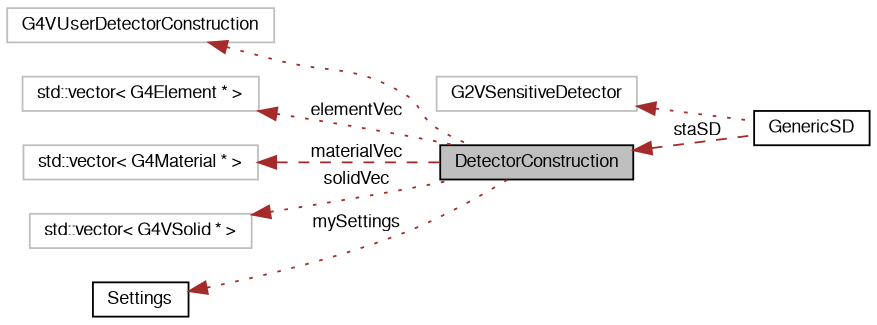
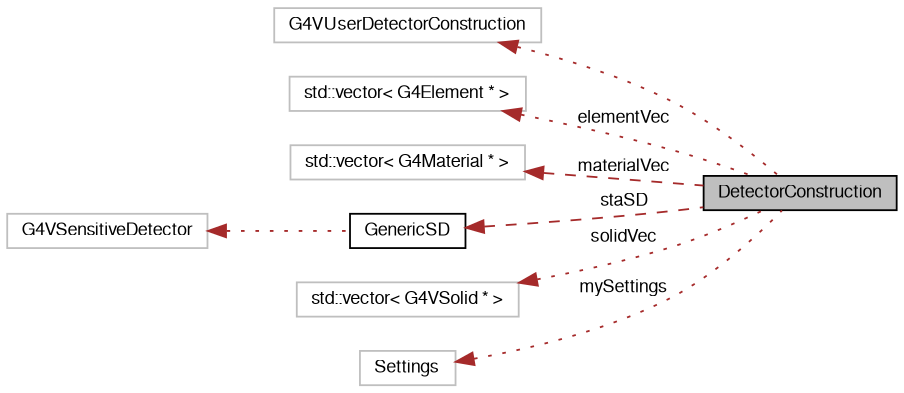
  digraph {
    rankdir=LR
    node [color=grey75 fontname=FreeSans fontsize=10 shape=record]
    edge [color=brown dir=back fontname=FreeSans fontsize=10 labelfontname=FreeSans labelfontsize=10 style=dotted]
    n1 [color=black fillcolor=grey75 fontcolor=black height=0.2 label=DetectorConstruction style=filled width=0.4]
    n2 [height=0.2 label=G4VUserDetectorConstruction width=0.4]
    n3 [height=0.2 label="std::vector\< G4Element * \>" width=0.4]
    n4 [height=0.2 label="std::vector\< G4Material * \>" width=0.4]
    n5 [color=black height=0.2 label=GenericSD width=0.4]
-   n6 [height=0.2 label=G2VSensitiveDetector width=0.4]
+   n6 [height=0.2 label=G4VSensitiveDetector width=0.4]
    n7 [height=0.2 label="std::vector\< G4VSolid * \>" width=0.4]
-   n8 [color=black height=0.2 label=Settings width=0.4]
+   n8 [height=0.2 label=Settings width=0.4]
    n2 -> n1
    n3 -> n1 [label=" elementVec"]
    n4 -> n1 [label=" materialVec" style=dashed]
-   n1 -> n5 [label=" staSD" style=dashed]
+   n5 -> n1 [label=" staSD" style=dashed]
    n6 -> n5
    n7 -> n1 [label=" solidVec"]
    n8 -> n1 [label=" mySettings"]
  }
